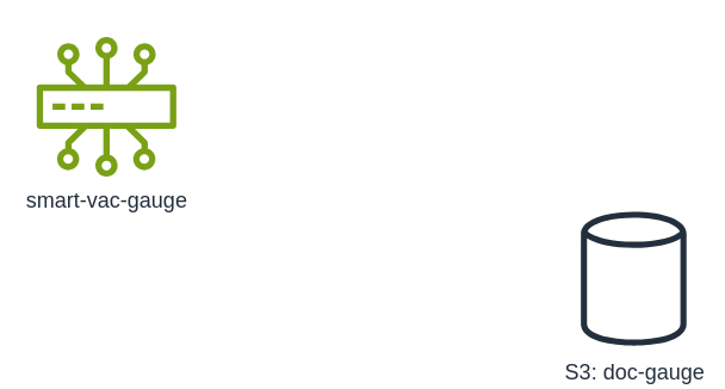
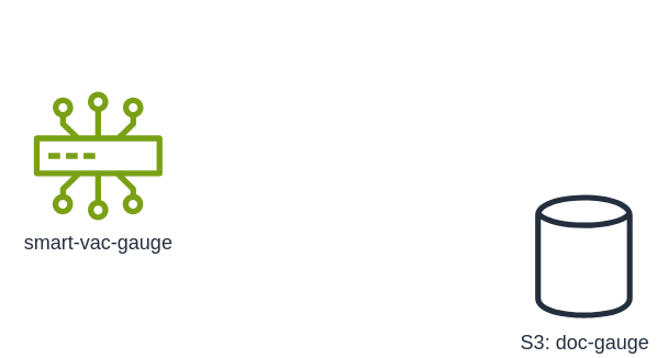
  <mxCell id="0" />
  <mxCell id="1" parent="0" />
  <mxCell id="2" value="S3: doc-gauge" style="sketch=0;outlineConnect=0;fontColor=#232F3E;gradientColor=none;fillColor=#232F3D;strokeColor=none;dashed=0;verticalLabelPosition=bottom;verticalAlign=top;align=center;html=1;fontSize=12;fontStyle=0;aspect=fixed;pointerEvents=1;shape=mxgraph.aws4.generic_database;" vertex="1" parent="1"><mxGeometry x="324" y="116" width="59" height="78" as="geometry" /></mxCell>
- <mxCell id="3" value="smart-vac-gauge" style="sketch=0;outlineConnect=0;fontColor=#232F3E;gradientColor=none;fillColor=#7AA116;strokeColor=none;dashed=0;verticalLabelPosition=bottom;verticalAlign=top;align=center;html=1;fontSize=12;fontStyle=0;aspect=fixed;pointerEvents=1;shape=mxgraph.aws4.iot_greengrass_protocol;" vertex="1" parent="1"><mxGeometry x="20" y="20" width="78" height="78" as="geometry" /></mxCell>
+ <mxCell id="3" value="smart-vac-gauge" style="sketch=0;outlineConnect=0;fontColor=#232F3E;gradientColor=none;fillColor=#7AA116;strokeColor=none;dashed=0;verticalLabelPosition=bottom;verticalAlign=top;align=center;html=1;fontSize=12;fontStyle=0;aspect=fixed;pointerEvents=1;shape=mxgraph.aws4.iot_greengrass_protocol;" vertex="1" parent="1"><mxGeometry x="20" y="55" width="78" height="78" as="geometry" /></mxCell>
